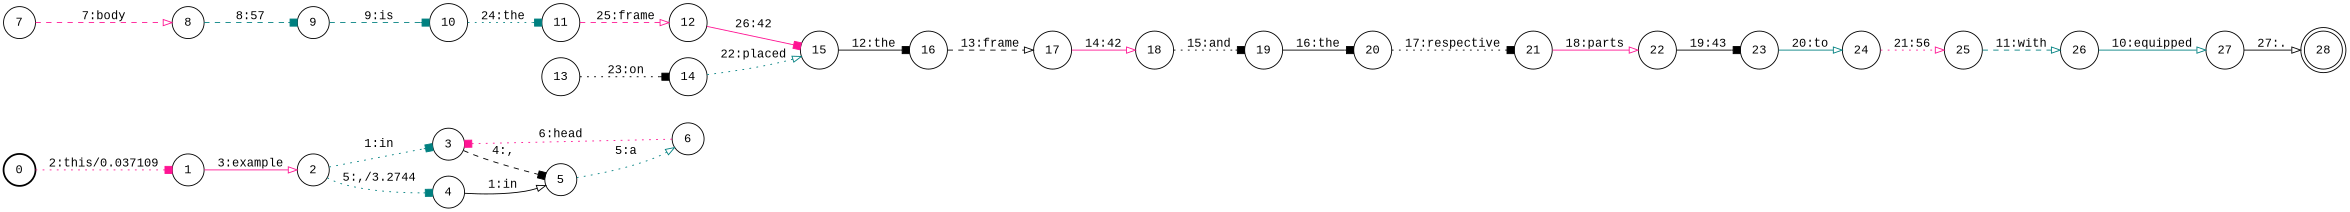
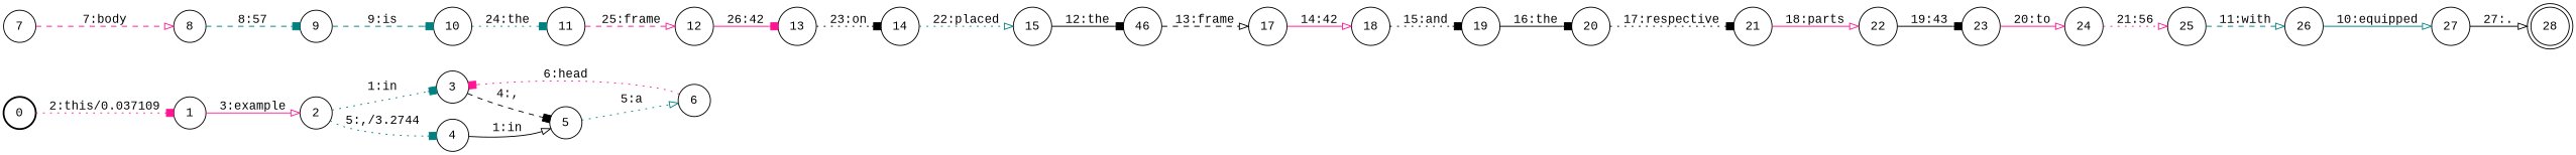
  digraph {
    fontname="Liberation Mono"
    nodesep=0.25
    rankdir=LR
    ranksep=0.4
    node [fontname="Liberation Mono" fontsize=14 shape=circle style=solid]
    edge [arrowhead=box color=teal fontname="Liberation Mono" fontsize=14 style=dotted]
    n1 [label=0 style=bold]
    n2 [label=1]
    n3 [label=2]
    n4 [label=3]
    n5 [label=4]
    n6 [label=5]
    n7 [label=6]
    n8 [label=7]
    n9 [label=8]
    n10 [label=9]
    n11 [label=10]
    n12 [label=11]
    n13 [label=12]
    n14 [label=13]
    n15 [label=14]
    n16 [label=15]
-   n17 [label=16]
+   n17 [label=46]
    n18 [label=17]
    n19 [label=18]
    n20 [label=19]
    n21 [label=20]
    n22 [label=21]
    n23 [label=22]
    n24 [label=23]
    n25 [label=24]
    n26 [label=25]
    n27 [label=26]
    n28 [label=27]
    n29 [label=28 shape=doublecircle]
    n1 -> n2 [color=deeppink label="2:this/0.037109"]
    n2 -> n3 [arrowhead=onormal color=deeppink label="3:example" style=solid]
    n3 -> n4 [label="1:in"]
    n3 -> n5 [label="5:,/3.2744"]
    n4 -> n6 [color=black label="4:," style=dashed]
    n5 -> n6 [arrowhead=onormal color=black label="1:in" style=solid]
    n6 -> n7 [arrowhead=onormal label="5:a"]
    n7 -> n4 [color=deeppink label="6:head"]
    n8 -> n9 [arrowhead=onormal color=deeppink label="7:body" style=dashed]
    n9 -> n10 [label="8:57" style=dashed]
    n10 -> n11 [label="9:is" style=dashed]
    n11 -> n12 [label="24:the"]
    n12 -> n13 [arrowhead=onormal color=deeppink label="25:frame" style=dashed]
-   n13 -> n16 [color=deeppink label="26:42" style=solid]
+   n13 -> n14 [color=deeppink label="26:42" style=solid]
    n14 -> n15 [color=black label="23:on"]
    n15 -> n16 [arrowhead=onormal label="22:placed"]
    n16 -> n17 [color=black label="12:the" style=solid]
    n17 -> n18 [arrowhead=onormal color=black label="13:frame" style=dashed]
    n18 -> n19 [arrowhead=onormal color=deeppink label="14:42" style=solid]
    n19 -> n20 [color=black label="15:and"]
    n20 -> n21 [color=black label="16:the" style=solid]
    n21 -> n22 [color=black label="17:respective"]
    n22 -> n23 [arrowhead=onormal color=deeppink label="18:parts" style=solid]
    n23 -> n24 [color=black label="19:43" style=solid]
-   n24 -> n25 [arrowhead=onormal label="20:to" style=solid]
+   n24 -> n25 [arrowhead=onormal color=deeppink label="20:to" style=solid]
    n25 -> n26 [arrowhead=onormal color=deeppink label="21:56"]
    n26 -> n27 [arrowhead=onormal label="11:with" style=dashed]
    n27 -> n28 [arrowhead=onormal label="10:equipped" style=solid]
    n28 -> n29 [arrowhead=onormal color=black label="27:." style=solid]
  }
